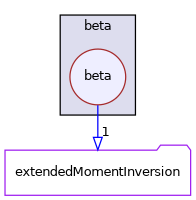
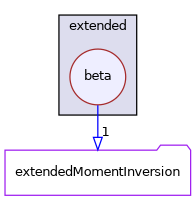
  digraph {
    compound=true
    node [fontname=Helvetica fontsize=10]
    n1 [fillcolor="#eeeeff" label=beta pencolor=black shape=circle style=filled color=brown]
    n2 [label=extendedMomentInversion shape=folder color=purple]
    subgraph cluster_1 {
      bgcolor="#ddddee"
      fontname=Helvetica
      fontsize=10
-     label=beta
+     label=extended
      pencolor=black
      n1
    }
    n1 -> n2 [headlabel=1 labeldistance=1.5 labelfontname=Helvetica labelfontsize=10 color=blue arrowhead=onormal]
  }
